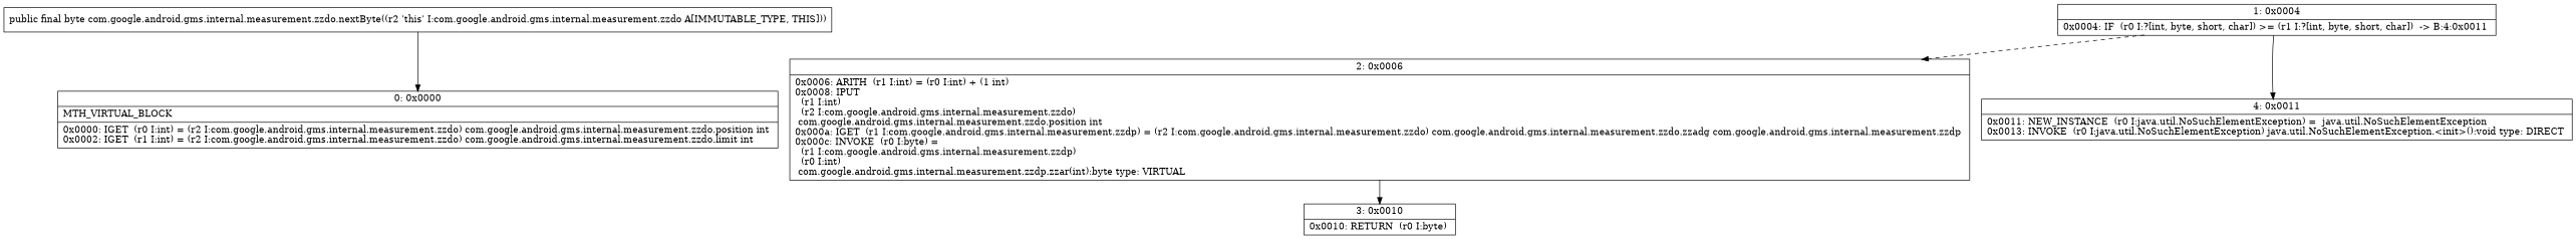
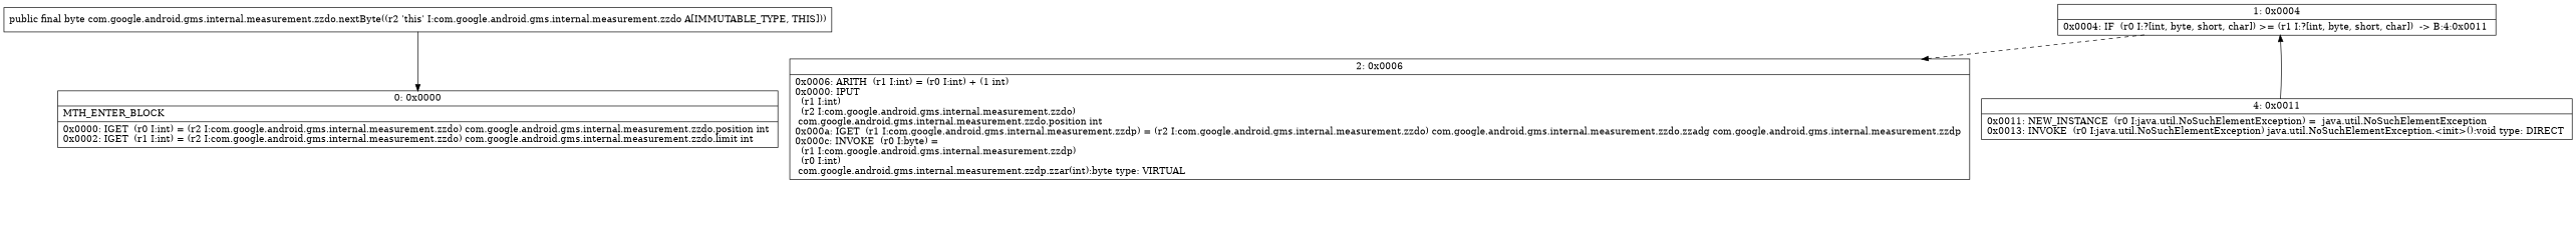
  digraph {
    node [shape=record]
-   n1 [label="{0\:\ 0x0000|MTH_VIRTUAL_BLOCK\l|0x0000: IGET  (r0 I:int) = (r2 I:com.google.android.gms.internal.measurement.zzdo) com.google.android.gms.internal.measurement.zzdo.position int \l0x0002: IGET  (r1 I:int) = (r2 I:com.google.android.gms.internal.measurement.zzdo) com.google.android.gms.internal.measurement.zzdo.limit int \l}"]
+   n1 [label="{0\:\ 0x0000|MTH_ENTER_BLOCK\l|0x0000: IGET  (r0 I:int) = (r2 I:com.google.android.gms.internal.measurement.zzdo) com.google.android.gms.internal.measurement.zzdo.position int \l0x0002: IGET  (r1 I:int) = (r2 I:com.google.android.gms.internal.measurement.zzdo) com.google.android.gms.internal.measurement.zzdo.limit int \l}"]
    n2 [label="{1\:\ 0x0004|0x0004: IF  (r0 I:?[int, byte, short, char]) \>= (r1 I:?[int, byte, short, char])  \-\> B:4:0x0011 \l}"]
-   n3 [label="{2\:\ 0x0006|0x0006: ARITH  (r1 I:int) = (r0 I:int) + (1 int) \l0x0008: IPUT  \l  (r1 I:int)\l  (r2 I:com.google.android.gms.internal.measurement.zzdo)\l com.google.android.gms.internal.measurement.zzdo.position int \l0x000a: IGET  (r1 I:com.google.android.gms.internal.measurement.zzdp) = (r2 I:com.google.android.gms.internal.measurement.zzdo) com.google.android.gms.internal.measurement.zzdo.zzadg com.google.android.gms.internal.measurement.zzdp \l0x000c: INVOKE  (r0 I:byte) = \l  (r1 I:com.google.android.gms.internal.measurement.zzdp)\l  (r0 I:int)\l com.google.android.gms.internal.measurement.zzdp.zzar(int):byte type: VIRTUAL \l}"]
+   n3 [label="{2\:\ 0x0006|0x0006: ARITH  (r1 I:int) = (r0 I:int) + (1 int) \l0x0000: IPUT  \l  (r1 I:int)\l  (r2 I:com.google.android.gms.internal.measurement.zzdo)\l com.google.android.gms.internal.measurement.zzdo.position int \l0x000a: IGET  (r1 I:com.google.android.gms.internal.measurement.zzdp) = (r2 I:com.google.android.gms.internal.measurement.zzdo) com.google.android.gms.internal.measurement.zzdo.zzadg com.google.android.gms.internal.measurement.zzdp \l0x000c: INVOKE  (r0 I:byte) = \l  (r1 I:com.google.android.gms.internal.measurement.zzdp)\l  (r0 I:int)\l com.google.android.gms.internal.measurement.zzdp.zzar(int):byte type: VIRTUAL \l}"]
    n4 [label="{4\:\ 0x0011|0x0011: NEW_INSTANCE  (r0 I:java.util.NoSuchElementException) =  java.util.NoSuchElementException \l0x0013: INVOKE  (r0 I:java.util.NoSuchElementException) java.util.NoSuchElementException.\<init\>():void type: DIRECT \l}"]
-   n5 [label="{3\:\ 0x0010|0x0010: RETURN  (r0 I:byte) \l}"]
    n6 [label="{public final byte com.google.android.gms.internal.measurement.zzdo.nextByte((r2 'this' I:com.google.android.gms.internal.measurement.zzdo A[IMMUTABLE_TYPE, THIS])) }"]
    n2 -> n3 [style=dashed]
-   n2 -> n4
-   n3 -> n5
+   n4 -> n2
    n6 -> n1
  }
